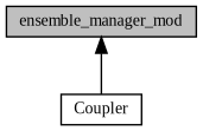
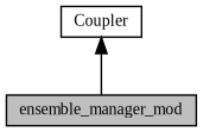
  digraph {
    rankdir=TB
    fontname="Liberation Serif"
    node [color=black fontname="Liberation Serif" fontsize=10 shape=box style=filled]
    n1 [fillcolor=white height=0.2 label=Coupler width=0.4]
    n2 [fillcolor=grey75 fontcolor=black height=0.2 label=ensemble_manager_mod width=0.4]
-   n2 -> n1 [dir=back fontname="Liberation Serif" fontsize=10 labelfontname=Helvetica labelfontsize=10 shape=plaintext style=solid]
+   n1 -> n2 [dir=back fontname="Liberation Serif" fontsize=10 labelfontname=Helvetica labelfontsize=10 shape=plaintext style=solid]
  }
